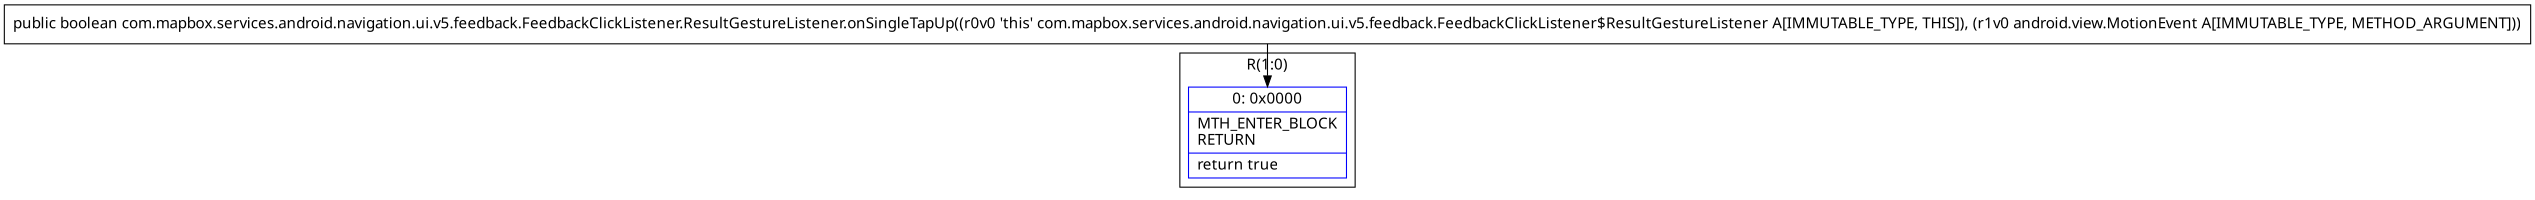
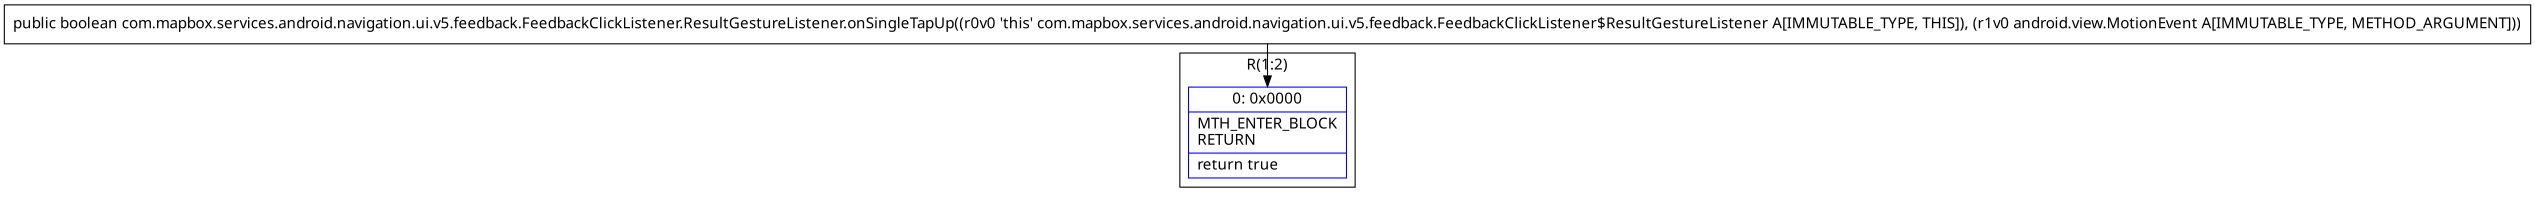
  digraph {
    fontname="Noto Sans"
    node [shape=record fontname="Noto Sans"]
    n1 [color=blue label="{0\:\ 0x0000|MTH_ENTER_BLOCK\lRETURN\l|return true\l}"]
    n2 [label="{public boolean com.mapbox.services.android.navigation.ui.v5.feedback.FeedbackClickListener.ResultGestureListener.onSingleTapUp((r0v0 'this' com.mapbox.services.android.navigation.ui.v5.feedback.FeedbackClickListener$ResultGestureListener A[IMMUTABLE_TYPE, THIS]), (r1v0 android.view.MotionEvent A[IMMUTABLE_TYPE, METHOD_ARGUMENT])) }"]
    subgraph cluster_1 {
-     label="R(1:0)"
+     label="R(1:2)"
      n1
    }
    n2 -> n1 [fontname="Noto Sans"]
  }
